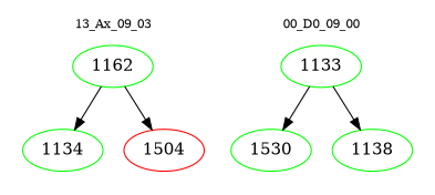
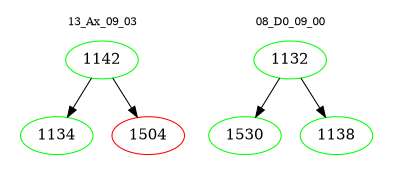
  digraph {
    node [color=green]
    edge [color=black]
-   n1 [label=1162]
+   n1 [label=1142]
    n2 [label=1134]
    n3 [color=red label=1504]
-   n4 [label=1133]
+   n4 [label=1132]
    n5 [label=1530]
    n6 [label=1138]
    subgraph cluster_1 {
      color=white
      fontsize=10
      label="13_Ax_09_03"
      n1
      n2
      n3
    }
    subgraph cluster_2 {
      color=white
      fontsize=10
-     label="00_D0_09_00"
+     label="08_D0_09_00"
      n4
      n5
      n6
    }
    n1 -> n2
    n1 -> n3
    n4 -> n5
    n4 -> n6
  }
